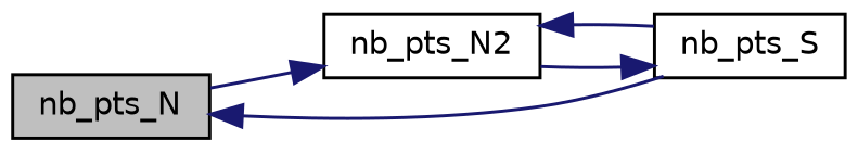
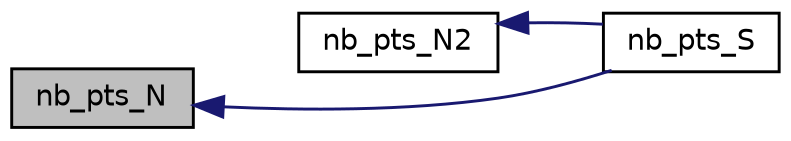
  digraph {
    rankdir=LR
    node [color=black fillcolor=white fontname=Helvetica fontsize=10 shape=record style=filled]
    edge [color=midnightblue fontname=Helvetica fontsize=10 labelfontname=Helvetica labelfontsize=10 style=solid]
    n1 [fillcolor=grey75 fontcolor=black height=0.2 label=nb_pts_N width=0.4]
    n2 [height=0.2 label=nb_pts_N2 width=0.4]
    n3 [height=0.2 label=nb_pts_S width=0.4]
-   n1 -> n2
-   n2 -> n3
    n3 -> n1
    n3 -> n2
  }
